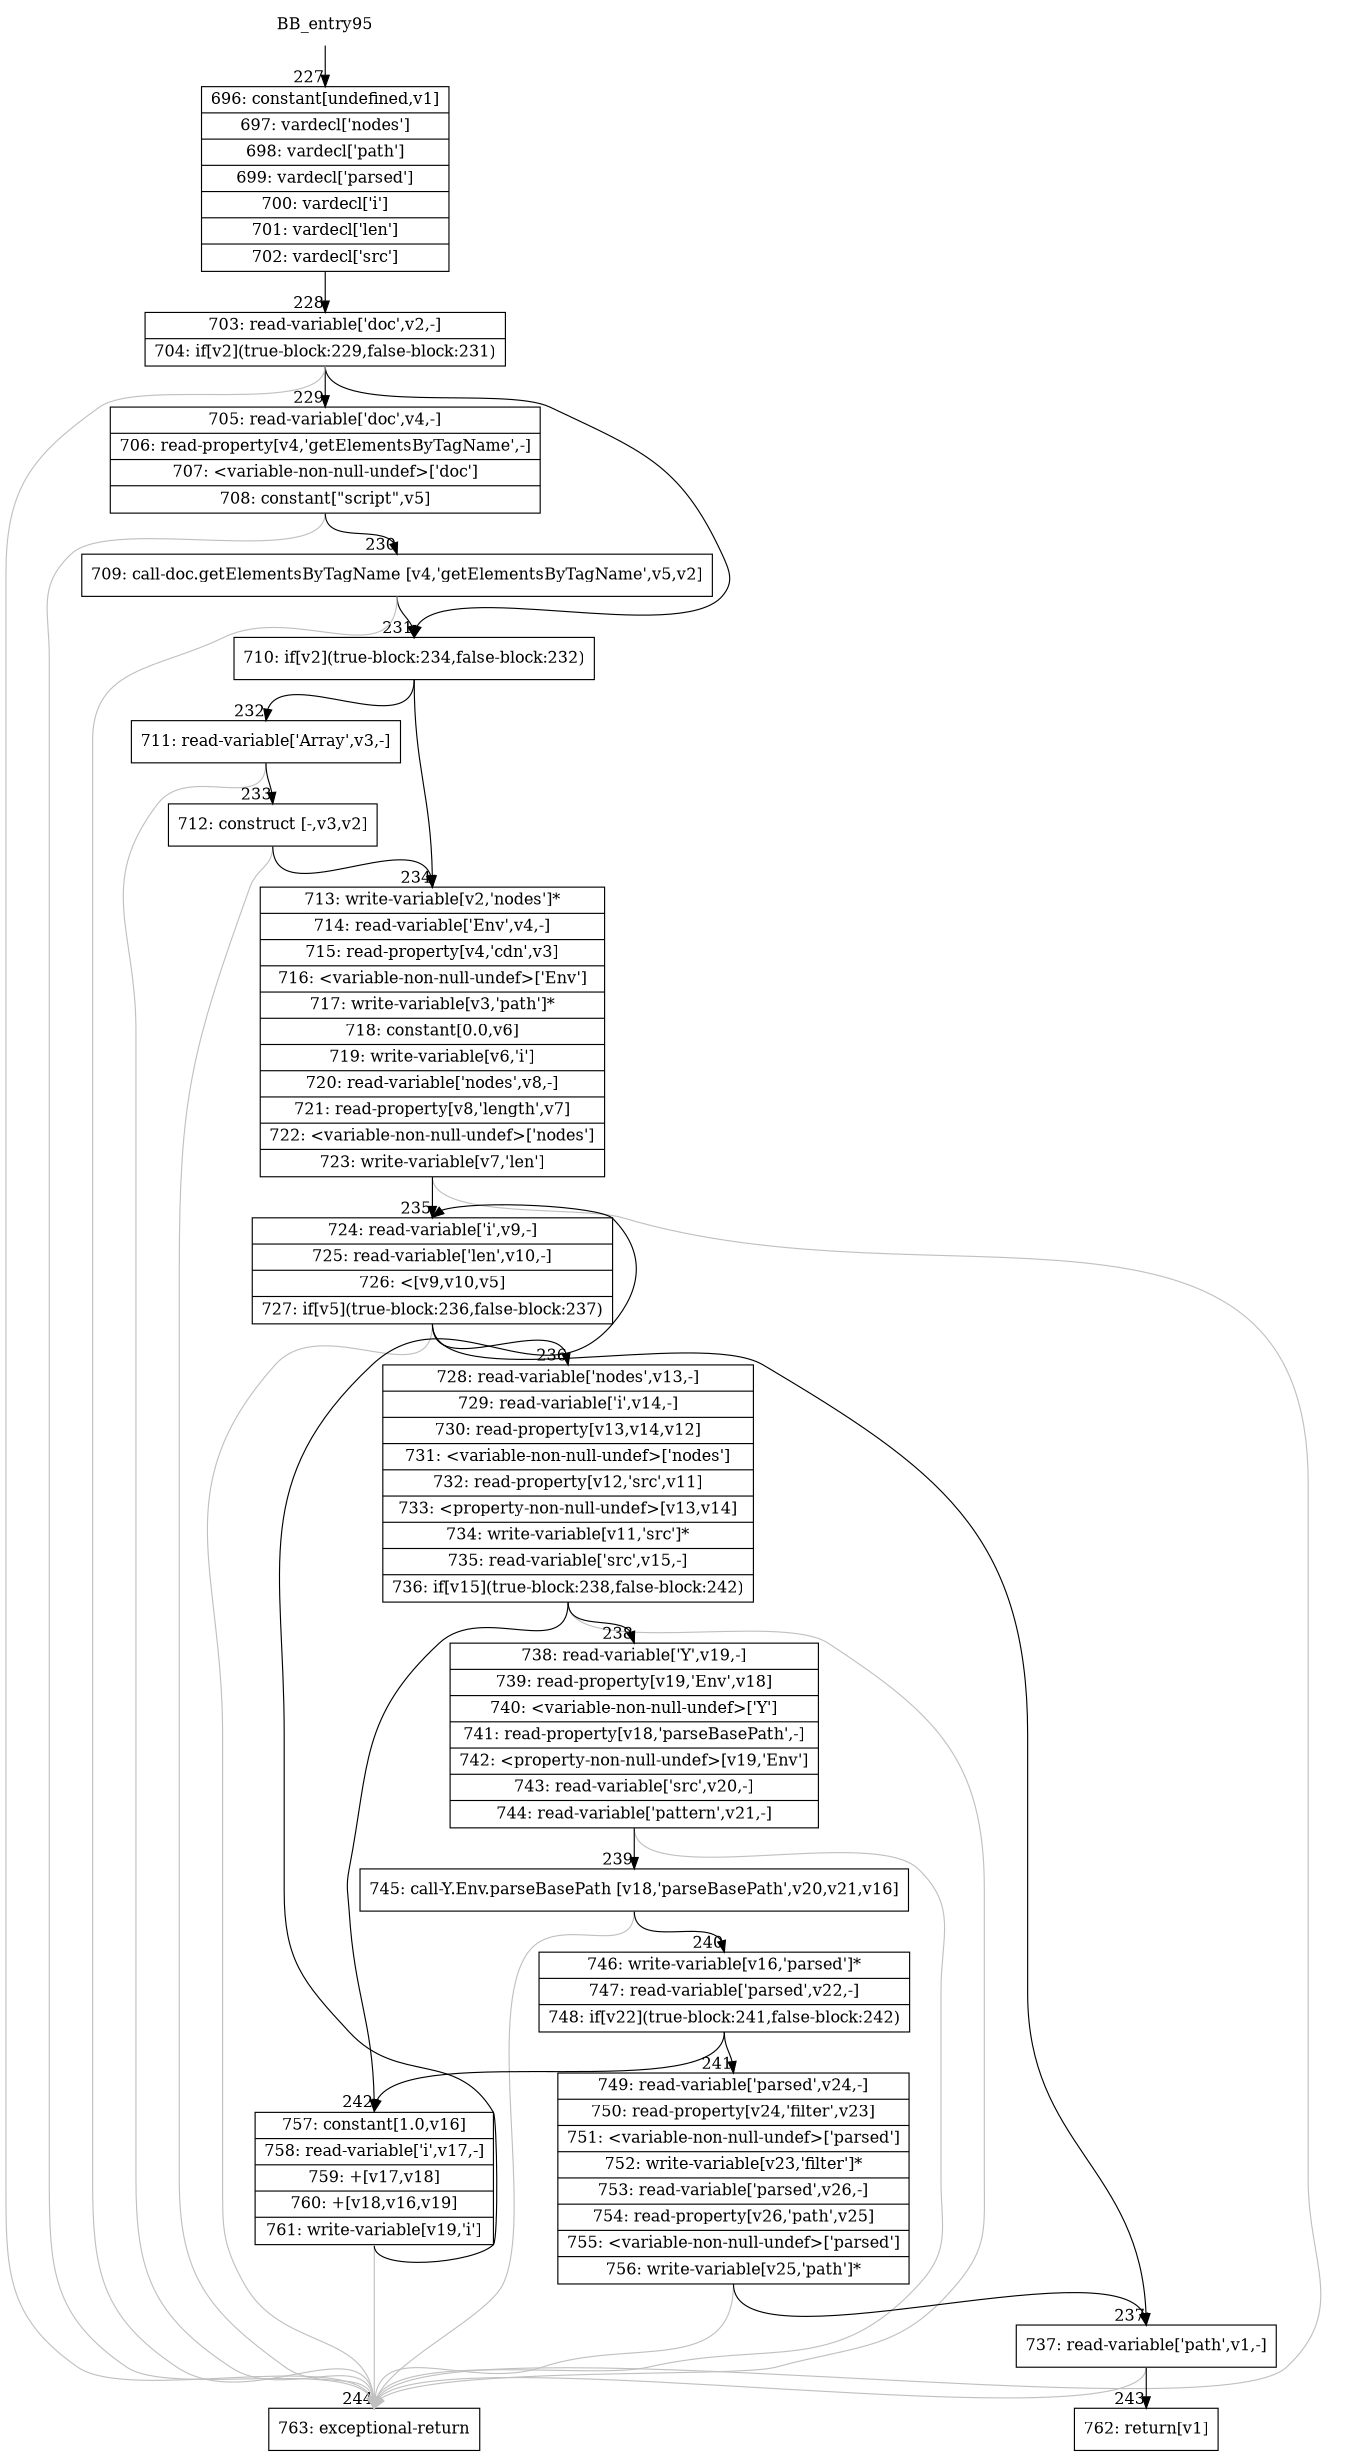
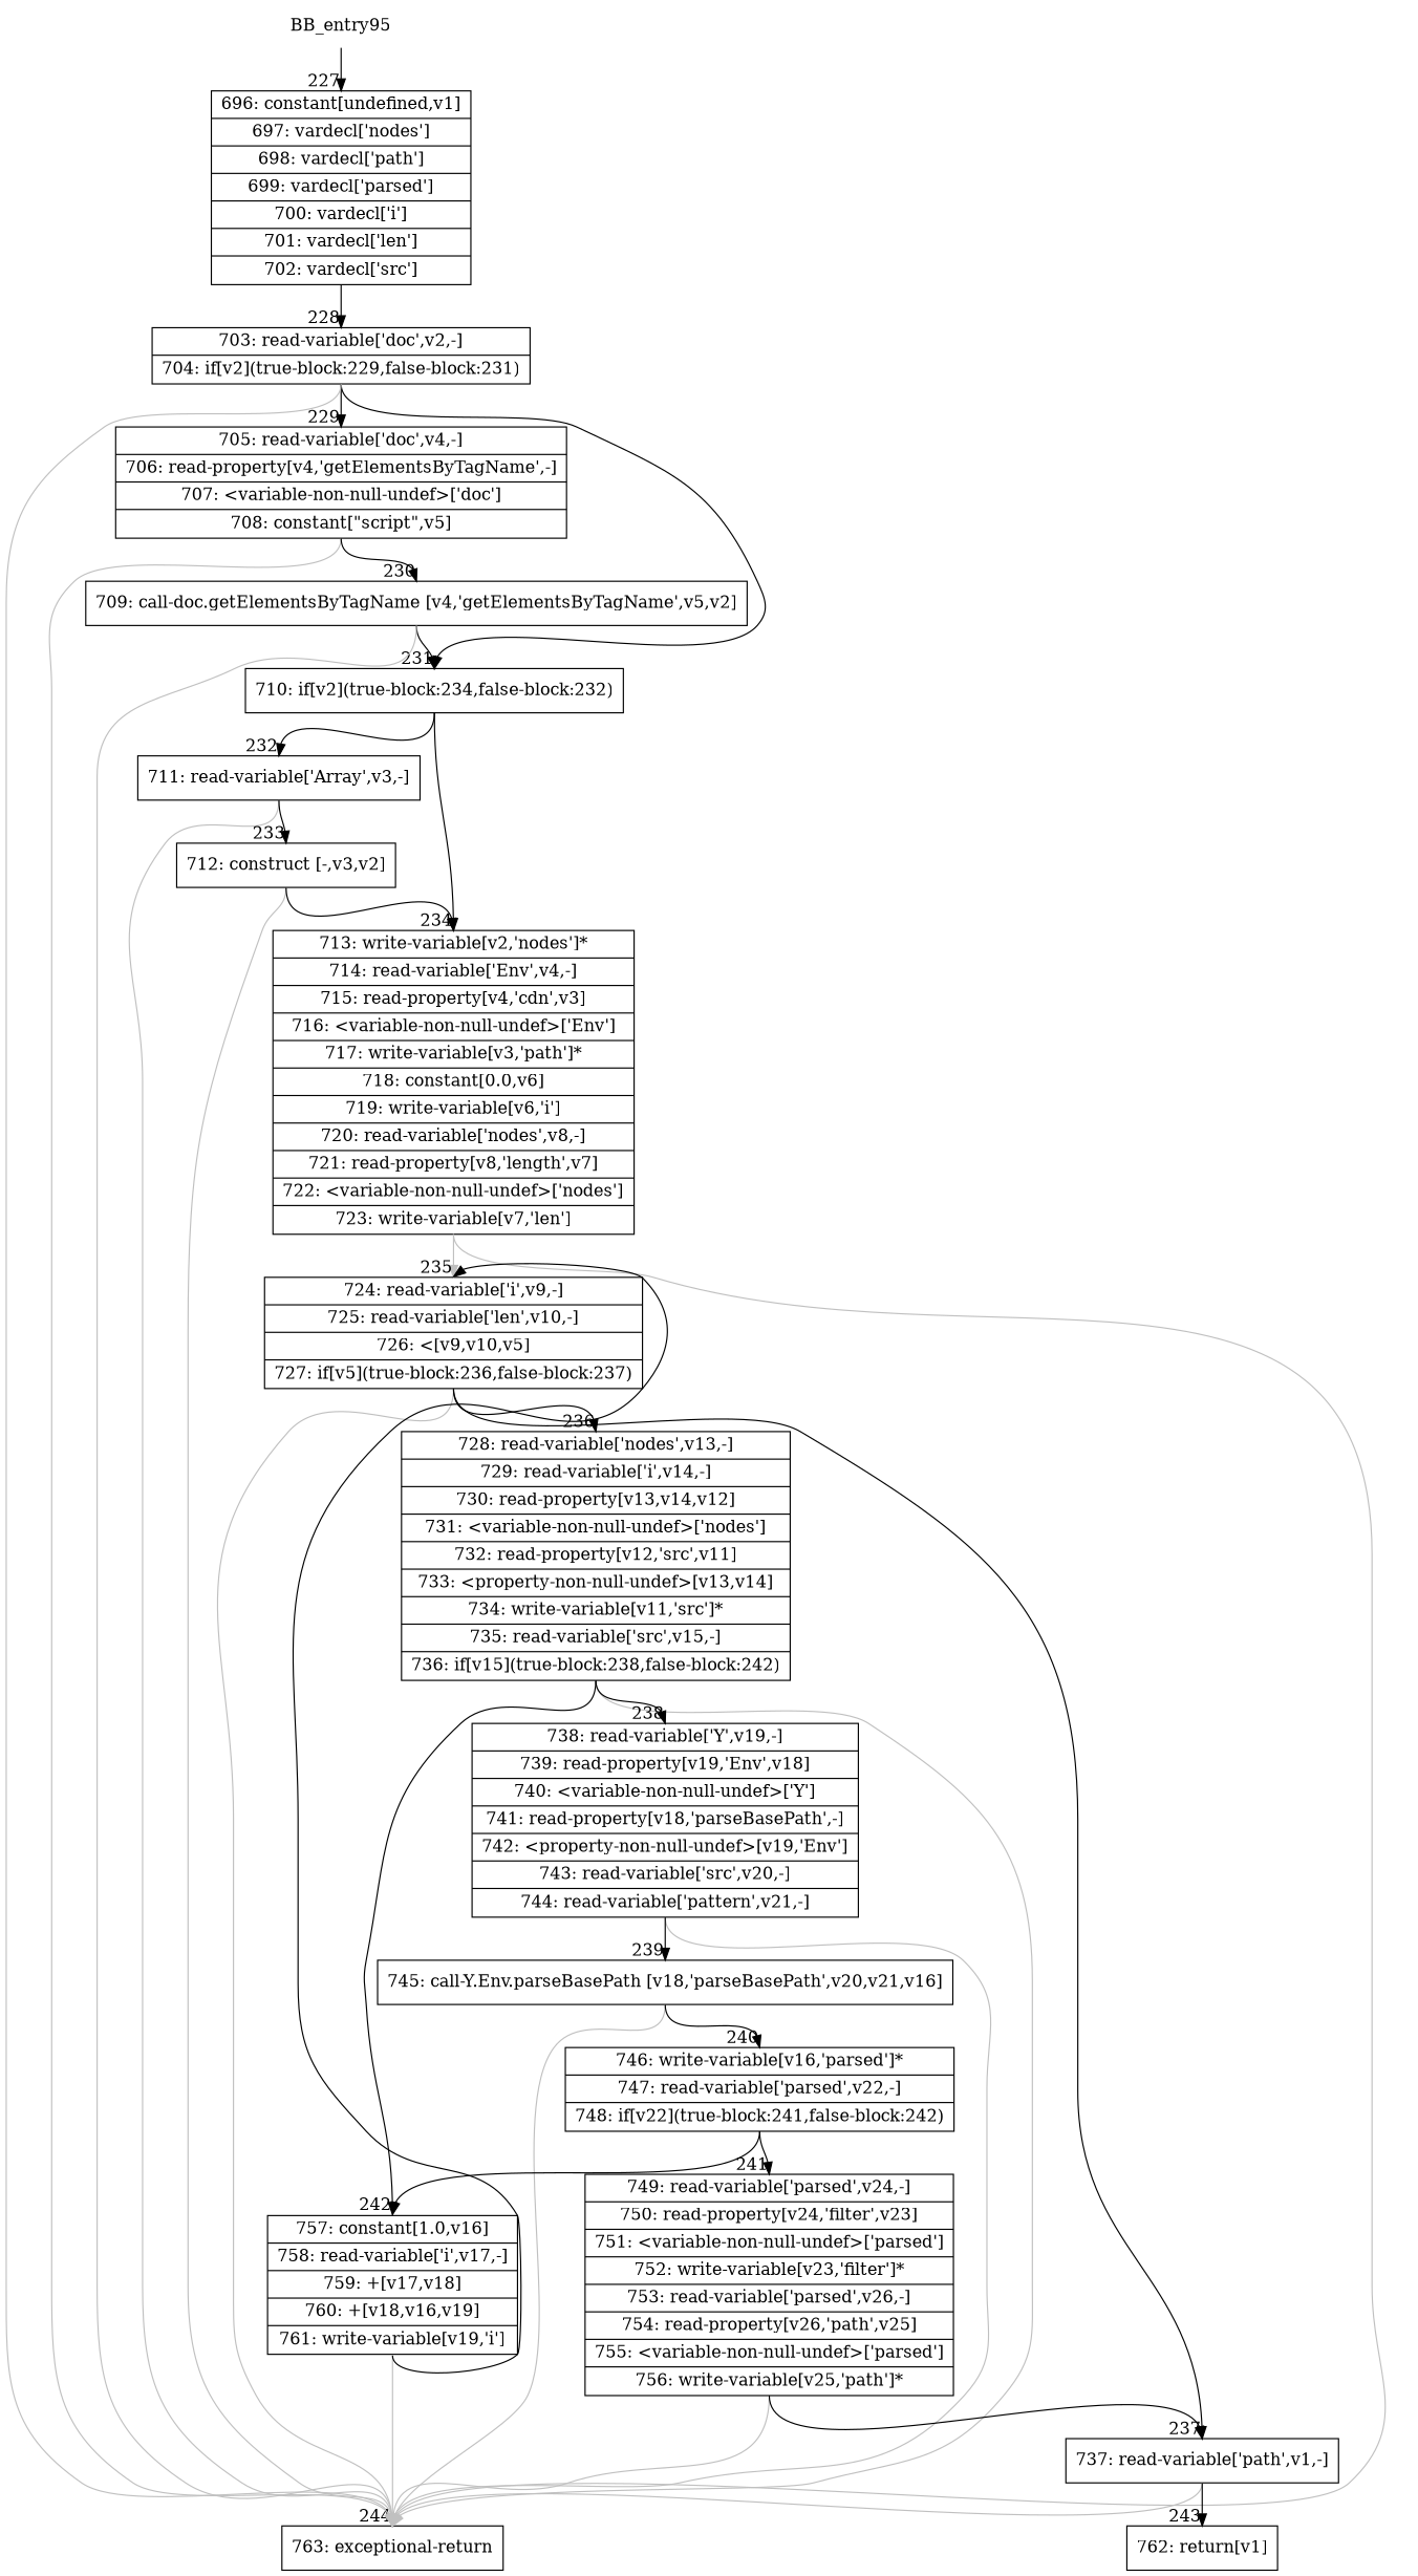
  digraph {
    rankdir=TD
    node [shape=record]
    edge [headport=n tailport=s]
    n1 [label=BB_entry95 shape=none]
    n2 [label="{696: constant[undefined,v1]|697: vardecl['nodes']|698: vardecl['path']|699: vardecl['parsed']|700: vardecl['i']|701: vardecl['len']|702: vardecl['src']}"]
    n3 [label="{703: read-variable['doc',v2,-]|704: if[v2](true-block:229,false-block:231)}"]
    n4 [label="{710: if[v2](true-block:234,false-block:232)}"]
    n5 [label="{705: read-variable['doc',v4,-]|706: read-property[v4,'getElementsByTagName',-]|707: \<variable-non-null-undef\>['doc']|708: constant[\"script\",v5]}"]
    n6 [label="{763: exceptional-return}"]
    n7 [label="{713: write-variable[v2,'nodes']*|714: read-variable['Env',v4,-]|715: read-property[v4,'cdn',v3]|716: \<variable-non-null-undef\>['Env']|717: write-variable[v3,'path']*|718: constant[0.0,v6]|719: write-variable[v6,'i']|720: read-variable['nodes',v8,-]|721: read-property[v8,'length',v7]|722: \<variable-non-null-undef\>['nodes']|723: write-variable[v7,'len']}"]
    n8 [label="{711: read-variable['Array',v3,-]}"]
    n9 [label="{709: call-doc.getElementsByTagName [v4,'getElementsByTagName',v5,v2]}"]
    n10 [label="{724: read-variable['i',v9,-]|725: read-variable['len',v10,-]|726: \<[v9,v10,v5]|727: if[v5](true-block:236,false-block:237)}"]
    n11 [label="{712: construct [-,v3,v2]}"]
    n12 [label="{728: read-variable['nodes',v13,-]|729: read-variable['i',v14,-]|730: read-property[v13,v14,v12]|731: \<variable-non-null-undef\>['nodes']|732: read-property[v12,'src',v11]|733: \<property-non-null-undef\>[v13,v14]|734: write-variable[v11,'src']*|735: read-variable['src',v15,-]|736: if[v15](true-block:238,false-block:242)}"]
    n13 [label="{737: read-variable['path',v1,-]}"]
    n14 [label="{738: read-variable['Y',v19,-]|739: read-property[v19,'Env',v18]|740: \<variable-non-null-undef\>['Y']|741: read-property[v18,'parseBasePath',-]|742: \<property-non-null-undef\>[v19,'Env']|743: read-variable['src',v20,-]|744: read-variable['pattern',v21,-]}"]
    n15 [label="{757: constant[1.0,v16]|758: read-variable['i',v17,-]|759: +[v17,v18]|760: +[v18,v16,v19]|761: write-variable[v19,'i']}"]
    n16 [label="{762: return[v1]}"]
    n17 [label="{745: call-Y.Env.parseBasePath [v18,'parseBasePath',v20,v21,v16]}"]
    n18 [label="{746: write-variable[v16,'parsed']*|747: read-variable['parsed',v22,-]|748: if[v22](true-block:241,false-block:242)}"]
    n19 [label="{749: read-variable['parsed',v24,-]|750: read-property[v24,'filter',v23]|751: \<variable-non-null-undef\>['parsed']|752: write-variable[v23,'filter']*|753: read-variable['parsed',v26,-]|754: read-property[v26,'path',v25]|755: \<variable-non-null-undef\>['parsed']|756: write-variable[v25,'path']*}"]
    n1 -> n2 [headlabel="    227"]
    n2 -> n3 [headlabel="      228"]
    n3 -> n4 [headlabel="      231"]
    n3 -> n5 [headlabel="      229"]
    n3 -> n6 [color=gray headlabel="      244"]
    n4 -> n7 [headlabel="      234"]
    n4 -> n8 [headlabel="      232"]
    n5 -> n6 [color=gray]
    n5 -> n9 [headlabel="      230"]
    n7 -> n6 [color=gray]
-   n7 -> n10 [headlabel="      235"]
+   n7 -> n10 [headlabel="      235" color=gray]
    n8 -> n6 [color=gray]
    n8 -> n11 [headlabel="      233"]
    n9 -> n4
    n9 -> n6 [color=gray]
    n10 -> n6 [color=gray]
    n10 -> n12 [headlabel="      236"]
    n10 -> n13 [headlabel="      237"]
    n11 -> n6 [color=gray]
    n11 -> n7
    n12 -> n6 [color=gray]
    n12 -> n14 [headlabel="      238"]
    n12 -> n15 [headlabel="      242"]
    n13 -> n6 [color=gray]
    n13 -> n16 [headlabel="      243"]
    n14 -> n6 [color=gray]
    n14 -> n17 [headlabel="      239"]
    n15 -> n6 [color=gray]
    n15 -> n10
    n17 -> n6 [color=gray]
    n17 -> n18 [headlabel="      240"]
    n18 -> n15
    n18 -> n19 [headlabel="      241"]
    n19 -> n6 [color=gray]
    n19 -> n13
  }
